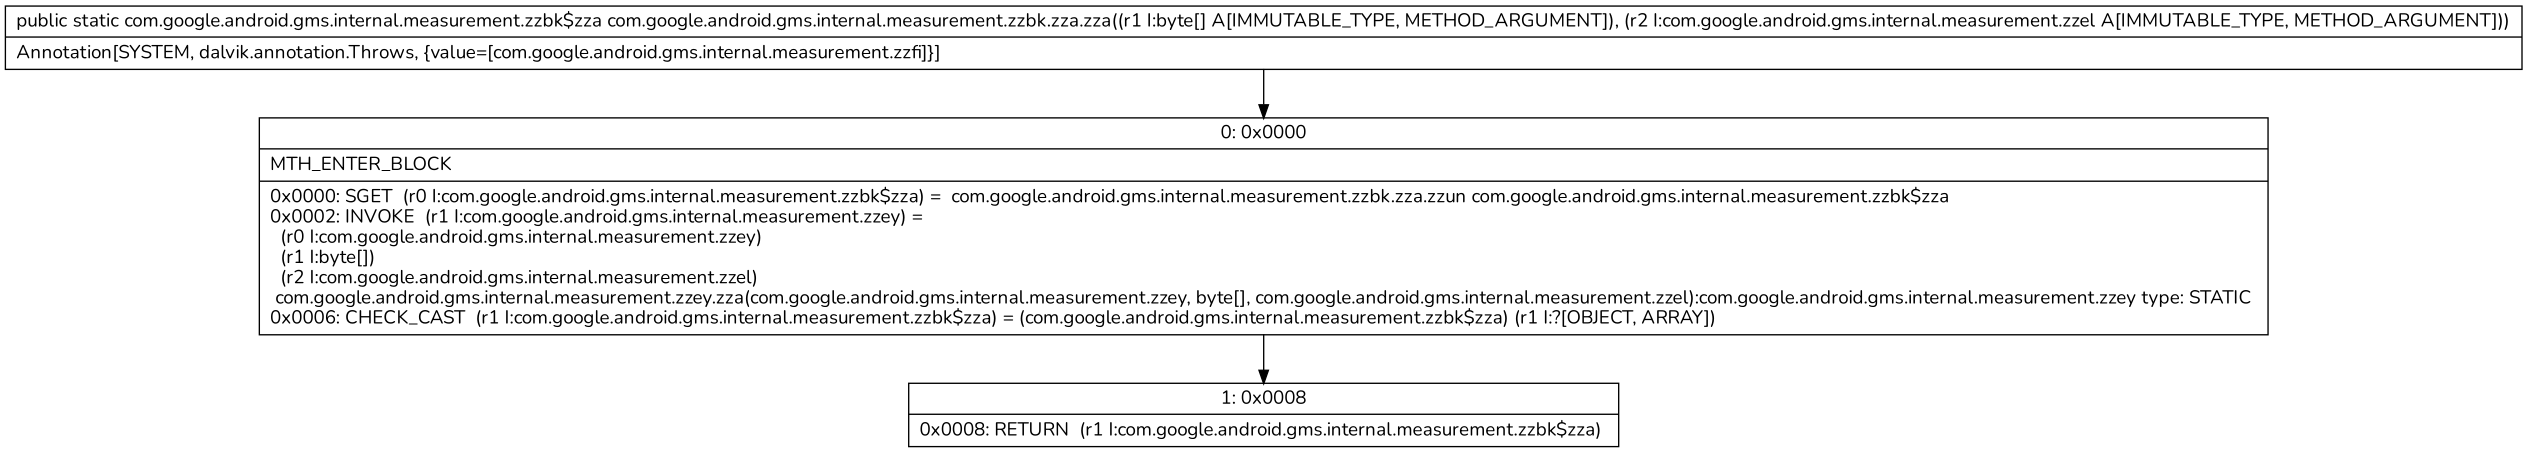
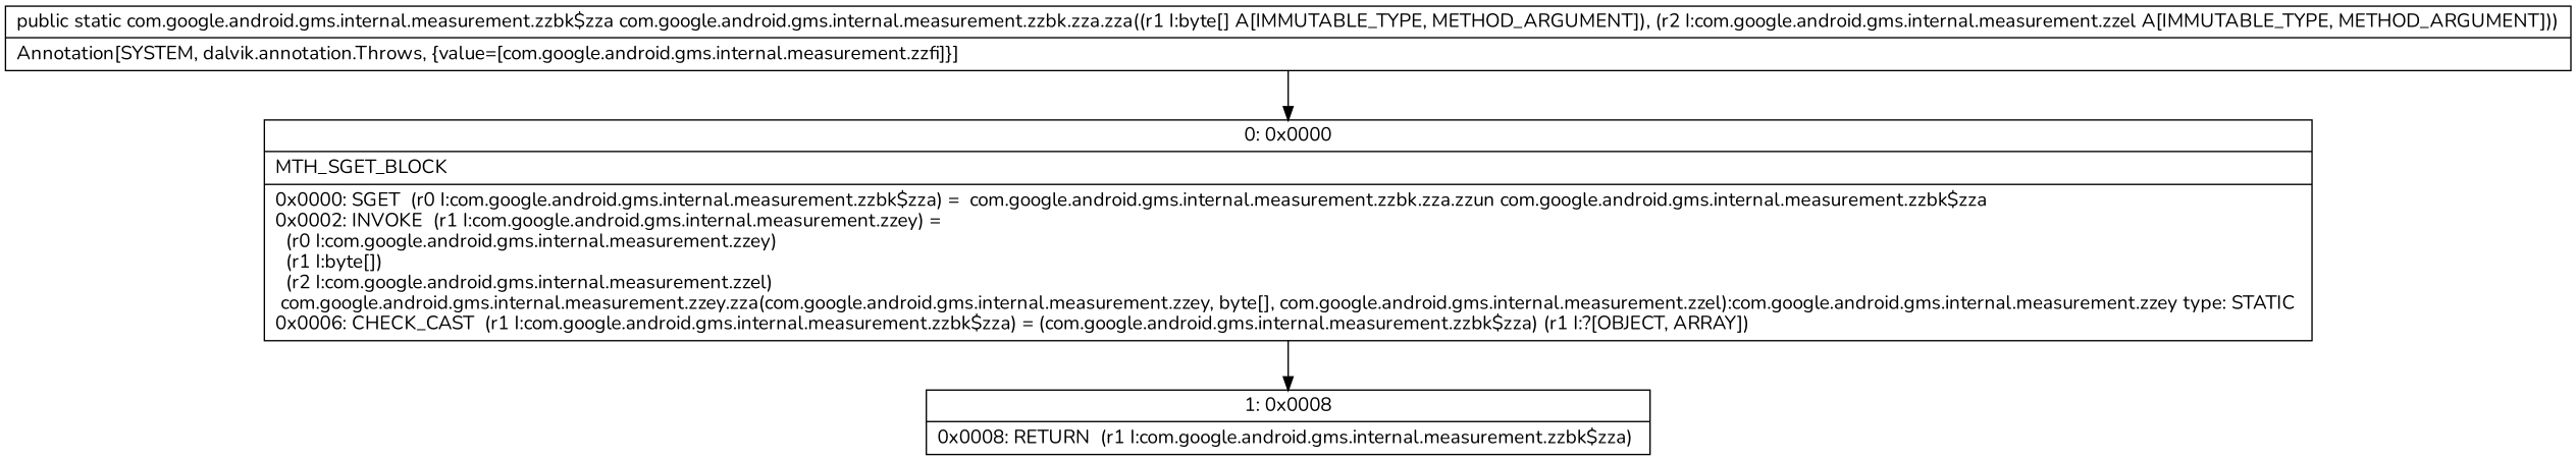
  digraph {
    fontname=Nunito
    node [shape=record fontname=Nunito]
    edge [fontname=Nunito]
-   n1 [label="{0\:\ 0x0000|MTH_ENTER_BLOCK\l|0x0000: SGET  (r0 I:com.google.android.gms.internal.measurement.zzbk$zza) =  com.google.android.gms.internal.measurement.zzbk.zza.zzun com.google.android.gms.internal.measurement.zzbk$zza \l0x0002: INVOKE  (r1 I:com.google.android.gms.internal.measurement.zzey) = \l  (r0 I:com.google.android.gms.internal.measurement.zzey)\l  (r1 I:byte[])\l  (r2 I:com.google.android.gms.internal.measurement.zzel)\l com.google.android.gms.internal.measurement.zzey.zza(com.google.android.gms.internal.measurement.zzey, byte[], com.google.android.gms.internal.measurement.zzel):com.google.android.gms.internal.measurement.zzey type: STATIC \l0x0006: CHECK_CAST  (r1 I:com.google.android.gms.internal.measurement.zzbk$zza) = (com.google.android.gms.internal.measurement.zzbk$zza) (r1 I:?[OBJECT, ARRAY]) \l}"]
+   n1 [label="{0\:\ 0x0000|MTH_SGET_BLOCK\l|0x0000: SGET  (r0 I:com.google.android.gms.internal.measurement.zzbk$zza) =  com.google.android.gms.internal.measurement.zzbk.zza.zzun com.google.android.gms.internal.measurement.zzbk$zza \l0x0002: INVOKE  (r1 I:com.google.android.gms.internal.measurement.zzey) = \l  (r0 I:com.google.android.gms.internal.measurement.zzey)\l  (r1 I:byte[])\l  (r2 I:com.google.android.gms.internal.measurement.zzel)\l com.google.android.gms.internal.measurement.zzey.zza(com.google.android.gms.internal.measurement.zzey, byte[], com.google.android.gms.internal.measurement.zzel):com.google.android.gms.internal.measurement.zzey type: STATIC \l0x0006: CHECK_CAST  (r1 I:com.google.android.gms.internal.measurement.zzbk$zza) = (com.google.android.gms.internal.measurement.zzbk$zza) (r1 I:?[OBJECT, ARRAY]) \l}"]
    n2 [label="{1\:\ 0x0008|0x0008: RETURN  (r1 I:com.google.android.gms.internal.measurement.zzbk$zza) \l}"]
    n3 [label="{public static com.google.android.gms.internal.measurement.zzbk$zza com.google.android.gms.internal.measurement.zzbk.zza.zza((r1 I:byte[] A[IMMUTABLE_TYPE, METHOD_ARGUMENT]), (r2 I:com.google.android.gms.internal.measurement.zzel A[IMMUTABLE_TYPE, METHOD_ARGUMENT]))  | Annotation[SYSTEM, dalvik.annotation.Throws, \{value=[com.google.android.gms.internal.measurement.zzfi]\}]\l}"]
    n1 -> n2
    n3 -> n1
  }
